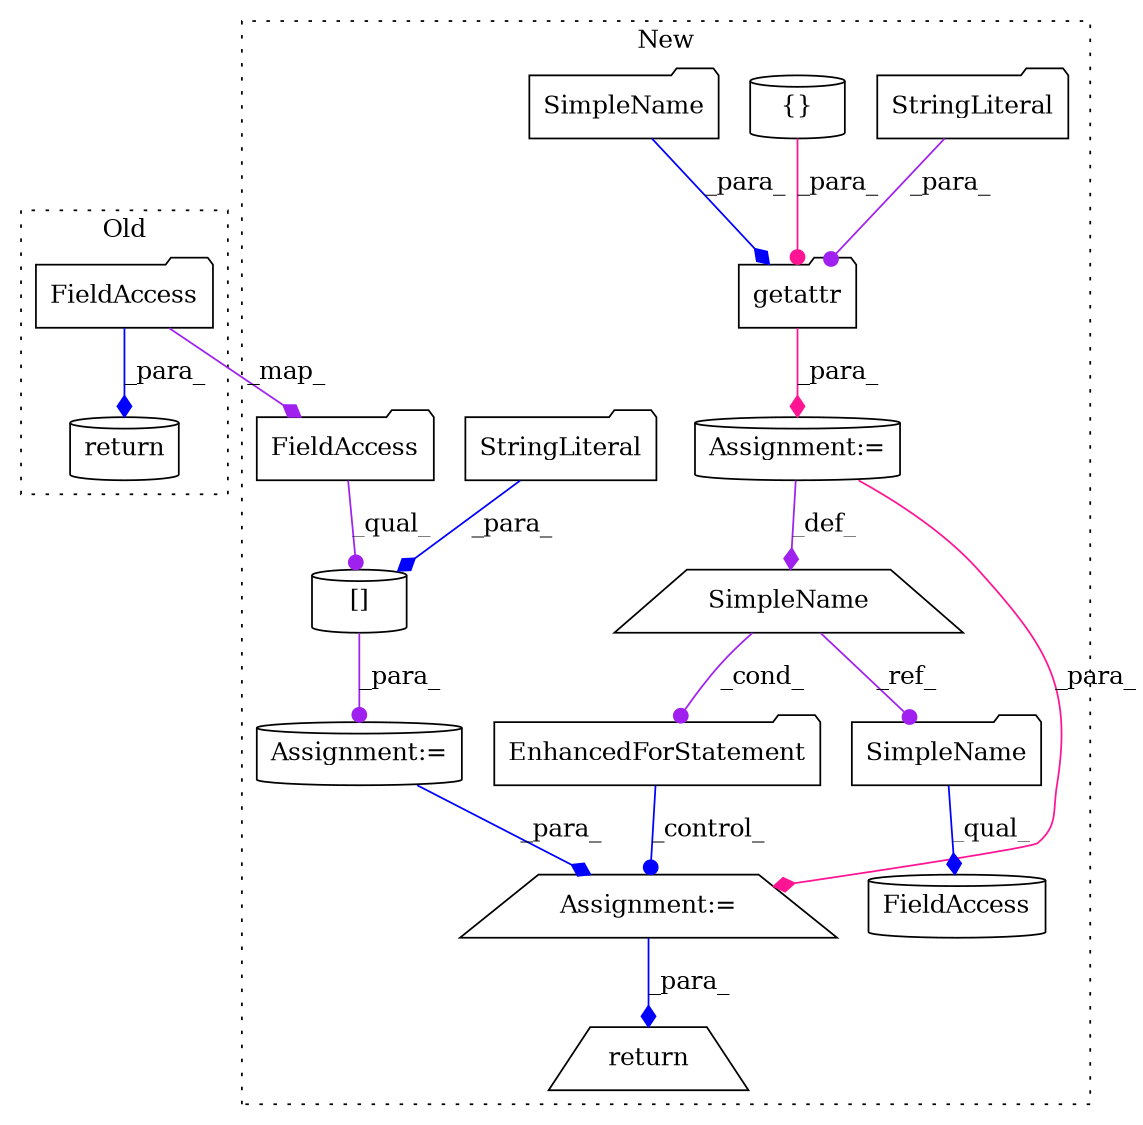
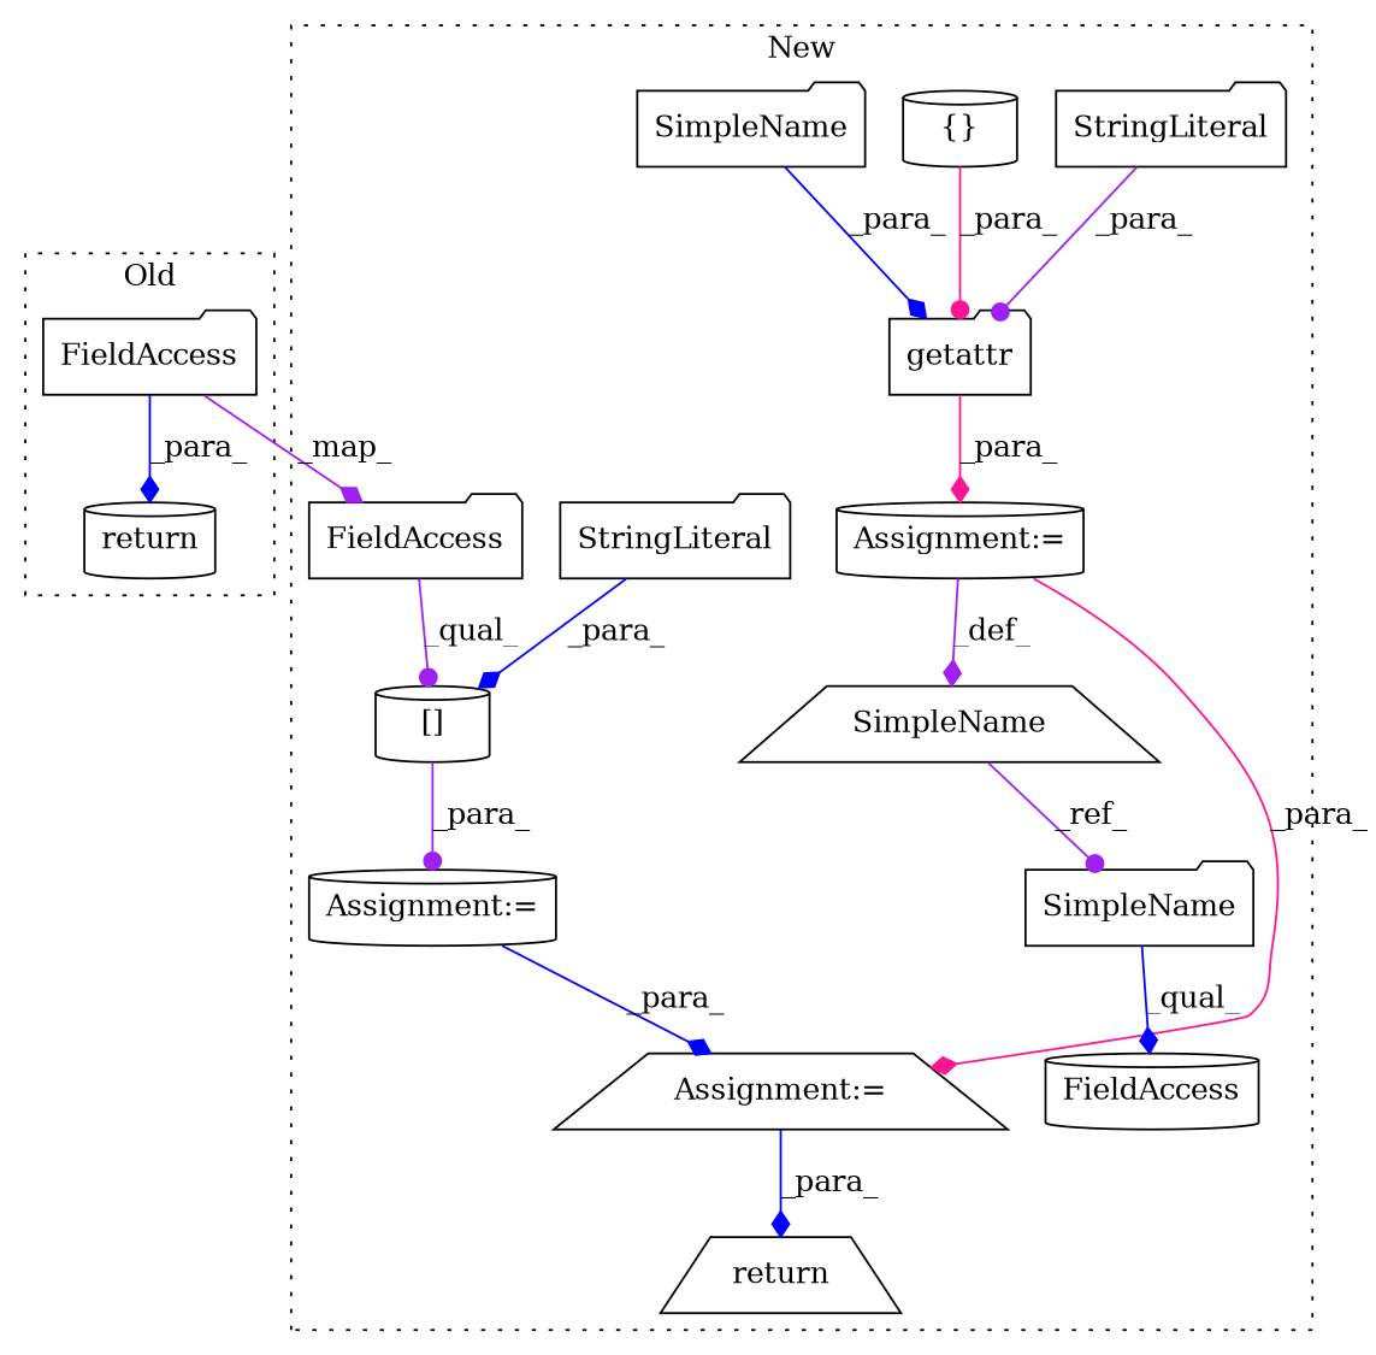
  digraph {
    node [a=22 l=1 s="4341,4441" shape=folder]
    edge [color=blue arrowhead=diamond]
    n1 [a=41 l=7 label=return s=3129 shape=cylinder]
    n2 [l=23 label=FieldAccess s=3136]
-   n3 [a=70 l="57,2" label=EnhancedForStatement]
    n4 [a=7 l="57,2" label="Assignment:=" shape=cylinder]
    n5 [a=7 l=2 label="Assignment:=" s=4470 shape=trapezium]
    n6 [a=42 label=SimpleName s=4402 shape=trapezium]
    n7 [a=7 label="Assignment:=" s=4291 shape=cylinder]
    n8 [a=41 l=7 label=return s=4507 shape=trapezium]
    n9 [a=32 l="8,1" label=getattr s="4406,4440"]
    n10 [a=45 l=9 label=StringLiteral s=4419]
    n11 [a=4 l=2 label="{}" s=4438 shape=cylinder]
    n12 [a=2 l="24,1" label="[]" s="4292,4332" shape=cylinder]
    n13 [a=45 l=16 label=StringLiteral s=4316]
    n14 [l=19 label=FieldAccess s=4472 shape=cylinder]
    n15 [l=23 label=FieldAccess s=4292]
    n16 [a=42 label=SimpleName s=4472]
    n17 [a=42 l=4 label=SimpleName s=4414]
    subgraph cluster_1 {
      label=Old
      style=dotted
      n1
      n2
    }
    subgraph cluster_2 {
      label=New
      style=dotted
-     n3
      n4
      n5
      n6
      n7
      n8
      n9
      n10
      n11
      n12
      n13
      n14
      n15
      n16
      n17
    }
    n2 -> n1 [label=_para_]
    n2 -> n15 [label=_map_ color=purple]
-   n3 -> n5 [label=_control_ arrowhead=dot]
    n4 -> n5 [label=_para_ color=deeppink]
    n4 -> n6 [label=_def_ color=purple]
    n5 -> n8 [label=_para_]
-   n6 -> n3 [label=_cond_ color=purple arrowhead=dot]
    n6 -> n16 [label=_ref_ color=purple arrowhead=dot]
    n7 -> n5 [label=_para_]
    n9 -> n4 [label=_para_ color=deeppink]
    n10 -> n9 [label=_para_ color=purple arrowhead=dot]
    n11 -> n9 [label=_para_ color=deeppink arrowhead=dot]
    n12 -> n7 [label=_para_ color=purple arrowhead=dot]
    n13 -> n12 [label=_para_]
    n15 -> n12 [label=_qual_ color=purple arrowhead=dot]
    n16 -> n14 [label=_qual_]
    n17 -> n9 [label=_para_]
  }
